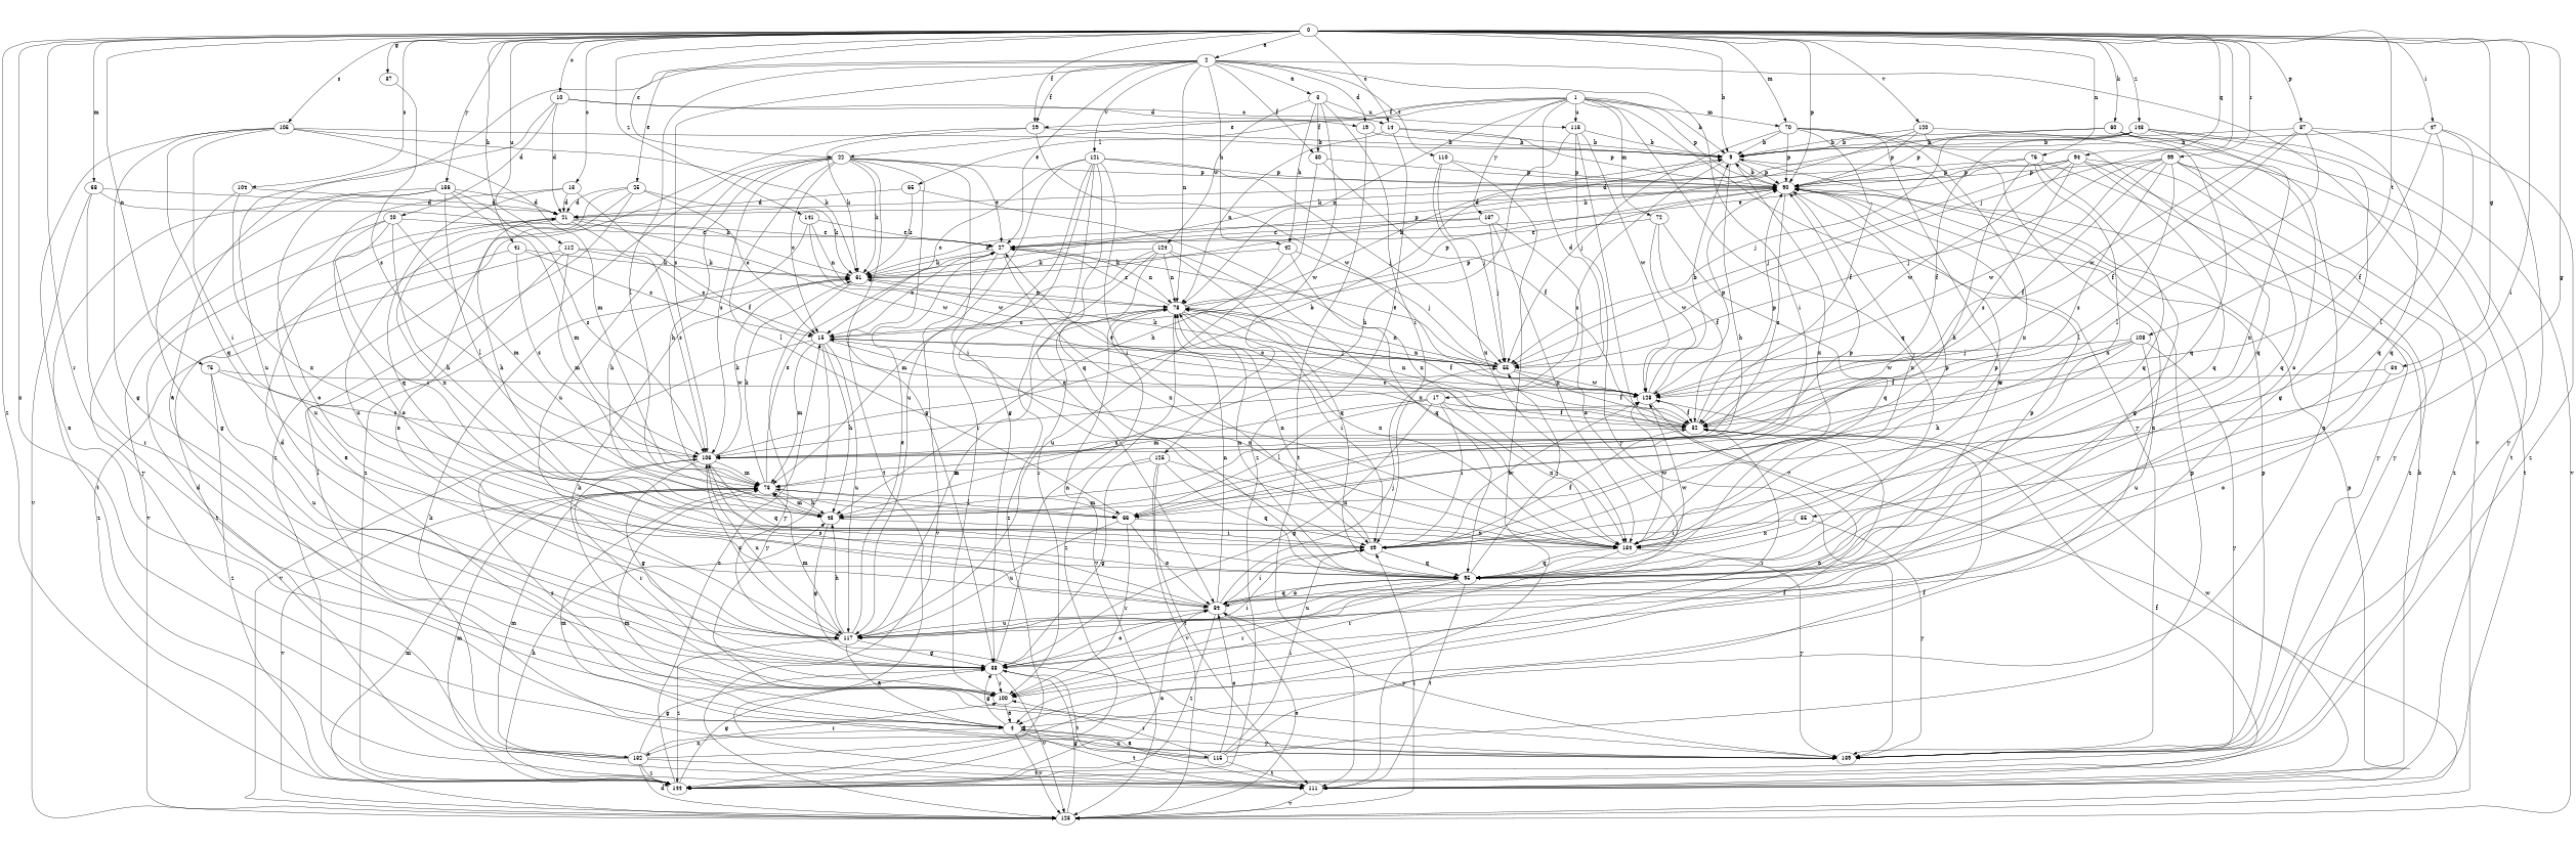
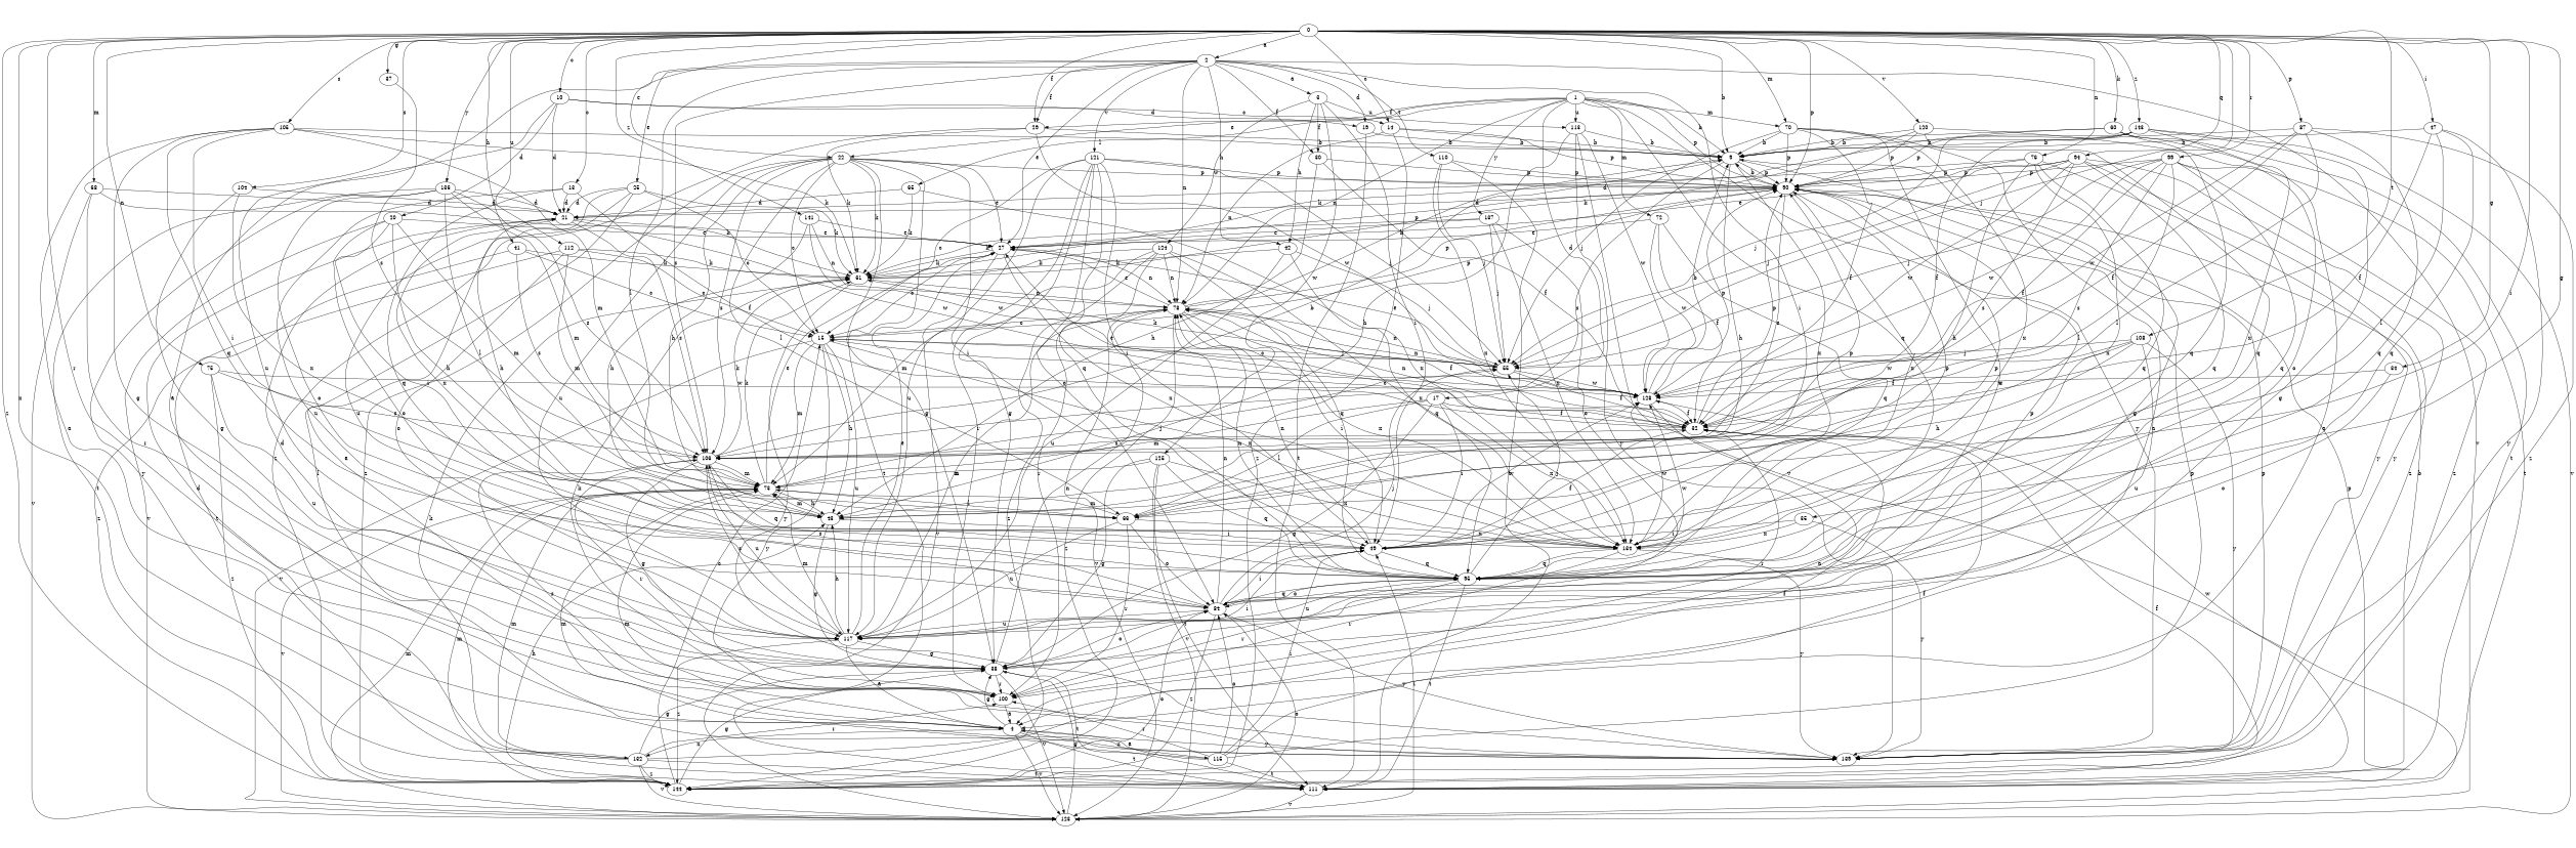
  strict digraph {
    0
    2
    9
    10
    13
    14
    22
    29
    34
    35
    37
    41
    47
    49
    55
    60
    68
    70
    75
    76
    87
    90
    94
    99
    100
    104
    105
    108
    112
    120
    132
    136
    141
    143
    144
    78
    3
    4
    19
    25
    27
    30
    42
    66
    106
    110
    121
    123
    38
    43
    134
    20
    21
    117
    95
    32
    111
    15
    61
    128
    84
    139
    73
    1
    17
    65
    72
    113
    137
    124
    125
    115
    0 -> 2 [label=a]
    0 -> 9 [label=b]
    0 -> 10 [label=c]
    0 -> 13 [label=c]
    0 -> 14 [label=c]
    0 -> 22 [label=e]
    0 -> 29 [label=f]
    0 -> 34 [label=g]
    0 -> 35 [label=g]
    0 -> 37 [label=g]
    0 -> 41 [label=h]
    0 -> 47 [label=i]
    0 -> 49 [label=i]
    0 -> 55 [label=j]
    0 -> 60 [label=k]
    0 -> 68 [label=m]
    0 -> 70 [label=m]
    0 -> 75 [label=n]
    0 -> 76 [label=n]
    0 -> 87 [label=p]
    0 -> 90 [label=p]
    0 -> 94 [label=q]
    0 -> 99 [label=r]
    0 -> 100 [label=r]
    0 -> 104 [label=s]
    0 -> 105 [label=s]
    0 -> 108 [label=t]
    0 -> 112 [label=u]
    0 -> 120 [label=v]
    0 -> 132 [label=x]
    0 -> 136 [label=y]
    0 -> 141 [label=z]
    0 -> 143 [label=z]
    0 -> 144 [label=z]
    2 -> 29 [label=f]
    2 -> 49 [label=i]
    2 -> 78 [label=n]
    2 -> 3 [label=a]
    2 -> 4 [label=a]
    2 -> 19 [label=d]
    2 -> 25 [label=e]
    2 -> 27 [label=e]
    2 -> 30 [label=f]
    2 -> 42 [label=h]
    2 -> 66 [label=l]
    2 -> 106 [label=s]
    2 -> 110 [label=t]
    2 -> 121 [label=v]
    2 -> 123 [label=v]
    9 -> 90 [label=p]
    9 -> 106 [label=s]
    9 -> 38 [label=g]
    9 -> 43 [label=h]
    9 -> 134 [label=x]
    10 -> 14 [label=c]
    10 -> 19 [label=d]
    10 -> 20 [label=d]
    10 -> 21 [label=d]
    10 -> 117 [label=u]
    13 -> 21 [label=d]
    13 -> 117 [label=u]
    13 -> 95 [label=q]
    13 -> 32 [label=f]
    14 -> 9 [label=b]
    14 -> 90 [label=p]
    14 -> 144 [label=z]
    14 -> 78 [label=n]
    22 -> 49 [label=i]
    22 -> 90 [label=p]
    22 -> 144 [label=z]
    22 -> 27 [label=e]
    22 -> 66 [label=l]
    22 -> 106 [label=s]
    22 -> 38 [label=g]
    22 -> 43 [label=h]
    22 -> 117 [label=u]
    22 -> 111 [label=t]
    22 -> 15 [label=c]
    22 -> 61 [label=k]
    29 -> 9 [label=b]
    29 -> 144 [label=z]
    29 -> 61 [label=k]
    29 -> 128 [label=w]
    34 -> 128 [label=w]
    34 -> 84 [label=o]
    35 -> 49 [label=i]
    35 -> 134 [label=x]
    35 -> 139 [label=y]
    37 -> 106 [label=s]
    41 -> 106 [label=s]
    41 -> 111 [label=t]
    41 -> 15 [label=c]
    41 -> 61 [label=k]
    47 -> 9 [label=b]
    47 -> 66 [label=l]
    47 -> 95 [label=q]
    47 -> 32 [label=f]
    47 -> 139 [label=y]
    49 -> 90 [label=p]
    49 -> 78 [label=n]
    49 -> 95 [label=q]
    49 -> 32 [label=f]
    49 -> 128 [label=w]
    55 -> 78 [label=n]
    55 -> 27 [label=e]
    55 -> 32 [label=f]
    55 -> 15 [label=c]
    55 -> 61 [label=k]
    55 -> 128 [label=w]
    60 -> 9 [label=b]
    60 -> 4 [label=a]
    60 -> 95 [label=q]
    60 -> 111 [label=t]
    60 -> 61 [label=k]
    68 -> 100 [label=r]
    68 -> 123 [label=v]
    68 -> 21 [label=d]
    68 -> 61 [label=k]
    70 -> 9 [label=b]
    70 -> 55 [label=j]
    70 -> 90 [label=p]
    70 -> 4 [label=a]
    70 -> 134 [label=x]
    70 -> 117 [label=u]
    70 -> 32 [label=f]
    75 -> 144 [label=z]
    75 -> 106 [label=s]
    75 -> 117 [label=u]
    75 -> 128 [label=w]
    76 -> 90 [label=p]
    76 -> 43 [label=h]
    76 -> 134 [label=x]
    76 -> 21 [label=d]
    76 -> 95 [label=q]
    76 -> 139 [label=y]
    87 -> 9 [label=b]
    87 -> 144 [label=z]
    87 -> 66 [label=l]
    87 -> 95 [label=q]
    87 -> 32 [label=f]
    87 -> 128 [label=w]
    90 -> 9 [label=b]
    90 -> 106 [label=s]
    90 -> 134 [label=x]
    90 -> 21 [label=d]
    94 -> 55 [label=j]
    94 -> 90 [label=p]
    94 -> 144 [label=z]
    94 -> 27 [label=e]
    94 -> 106 [label=s]
    94 -> 95 [label=q]
    94 -> 128 [label=w]
    94 -> 139 [label=y]
    99 -> 55 [label=j]
    99 -> 90 [label=p]
    99 -> 144 [label=z]
    99 -> 66 [label=l]
    99 -> 106 [label=s]
    99 -> 95 [label=q]
    99 -> 32 [label=f]
    99 -> 111 [label=t]
    99 -> 128 [label=w]
    100 -> 4 [label=a]
    100 -> 61 [label=k]
    104 -> 38 [label=g]
    104 -> 134 [label=x]
    104 -> 21 [label=d]
    105 -> 9 [label=b]
    105 -> 49 [label=i]
    105 -> 4 [label=a]
    105 -> 38 [label=g]
    105 -> 95 [label=q]
    105 -> 61 [label=k]
    105 -> 73 [label=m]
    108 -> 55 [label=j]
    108 -> 43 [label=h]
    108 -> 117 [label=u]
    108 -> 32 [label=f]
    108 -> 128 [label=w]
    108 -> 139 [label=y]
    112 -> 144 [label=z]
    112 -> 15 [label=c]
    112 -> 61 [label=k]
    112 -> 84 [label=o]
    112 -> 73 [label=m]
    120 -> 9 [label=b]
    120 -> 90 [label=p]
    120 -> 95 [label=q]
    120 -> 61 [label=k]
    120 -> 84 [label=o]
    132 -> 100 [label=r]
    132 -> 144 [label=z]
-   132 -> 123 [label=d]
+   132 -> 123 [label=v]
    132 -> 38 [label=g]
    132 -> 21 [label=d]
    132 -> 32 [label=f]
    132 -> 111 [label=t]
    132 -> 61 [label=k]
    132 -> 73 [label=m]
    136 -> 66 [label=l]
    136 -> 106 [label=s]
    136 -> 21 [label=d]
    136 -> 111 [label=t]
    136 -> 84 [label=o]
    136 -> 139 [label=y]
    136 -> 73 [label=m]
    141 -> 78 [label=n]
    141 -> 27 [label=e]
    141 -> 43 [label=h]
    141 -> 128 [label=w]
    143 -> 9 [label=b]
    143 -> 55 [label=j]
    143 -> 90 [label=p]
    143 -> 123 [label=v]
    143 -> 38 [label=g]
    143 -> 134 [label=x]
    143 -> 32 [label=f]
    144 -> 38 [label=g]
    144 -> 43 [label=h]
    144 -> 15 [label=c]
    144 -> 84 [label=o]
    144 -> 73 [label=m]
    78 -> 9 [label=b]
    78 -> 49 [label=i]
    78 -> 90 [label=p]
    78 -> 144 [label=z]
    78 -> 27 [label=e]
    78 -> 123 [label=v]
    78 -> 134 [label=x]
    78 -> 32 [label=f]
    78 -> 15 [label=c]
    3 -> 49 [label=i]
    3 -> 30 [label=f]
    3 -> 42 [label=h]
    3 -> 113 [label=u]
    3 -> 124 [label=w]
    3 -> 125 [label=w]
    4 -> 132 [label=x]
    4 -> 106 [label=s]
    4 -> 123 [label=v]
    4 -> 38 [label=g]
    4 -> 111 [label=t]
    4 -> 139 [label=y]
    4 -> 115 [label=u]
    19 -> 9 [label=b]
    19 -> 111 [label=t]
    25 -> 4 [label=a]
    25 -> 21 [label=d]
    25 -> 117 [label=u]
    25 -> 15 [label=c]
    25 -> 61 [label=k]
    25 -> 139 [label=l]
    27 -> 90 [label=p]
    27 -> 78 [label=n]
    27 -> 123 [label=v]
    27 -> 134 [label=x]
    27 -> 15 [label=c]
    27 -> 61 [label=k]
    30 -> 90 [label=p]
    30 -> 43 [label=h]
    30 -> 32 [label=f]
    42 -> 55 [label=j]
    42 -> 117 [label=u]
    42 -> 95 [label=q]
    42 -> 61 [label=k]
    66 -> 90 [label=p]
    66 -> 100 [label=r]
    66 -> 134 [label=x]
    66 -> 117 [label=u]
    66 -> 84 [label=o]
    66 -> 73 [label=m]
    106 -> 9 [label=b]
    106 -> 100 [label=r]
    106 -> 38 [label=g]
    106 -> 117 [label=u]
    106 -> 95 [label=q]
    106 -> 61 [label=k]
    106 -> 73 [label=m]
    110 -> 55 [label=j]
    110 -> 90 [label=p]
    110 -> 134 [label=x]
    110 -> 111 [label=t]
    121 -> 49 [label=i]
    121 -> 55 [label=j]
    121 -> 90 [label=p]
    121 -> 100 [label=r]
    121 -> 38 [label=g]
    121 -> 117 [label=u]
    121 -> 95 [label=q]
    121 -> 15 [label=c]
    121 -> 84 [label=o]
    123 -> 49 [label=i]
    123 -> 38 [label=g]
    123 -> 84 [label=o]
    123 -> 73 [label=m]
    38 -> 49 [label=i]
    38 -> 100 [label=r]
    38 -> 78 [label=n]
    38 -> 123 [label=v]
    38 -> 21 [label=d]
    38 -> 111 [label=t]
    38 -> 84 [label=o]
    43 -> 49 [label=i]
    43 -> 38 [label=g]
    43 -> 73 [label=m]
    134 -> 90 [label=p]
    134 -> 100 [label=r]
    134 -> 95 [label=q]
    134 -> 128 [label=w]
    134 -> 139 [label=y]
    20 -> 49 [label=i]
    20 -> 27 [label=e]
    20 -> 123 [label=v]
    20 -> 43 [label=h]
    20 -> 84 [label=o]
    20 -> 73 [label=m]
    21 -> 27 [label=e]
    21 -> 106 [label=s]
    21 -> 43 [label=h]
    21 -> 134 [label=x]
    21 -> 128 [label=w]
    117 -> 90 [label=p]
    117 -> 144 [label=z]
    117 -> 78 [label=n]
    117 -> 4 [label=a]
    117 -> 27 [label=e]
    117 -> 106 [label=s]
    117 -> 38 [label=g]
    117 -> 43 [label=h]
    117 -> 73 [label=m]
    95 -> 55 [label=j]
    95 -> 100 [label=r]
    95 -> 78 [label=n]
    95 -> 117 [label=u]
    95 -> 111 [label=t]
    95 -> 128 [label=w]
    95 -> 84 [label=o]
    32 -> 90 [label=p]
    32 -> 100 [label=r]
    32 -> 78 [label=n]
    32 -> 27 [label=e]
    32 -> 106 [label=s]
    32 -> 15 [label=c]
    111 -> 9 [label=b]
    111 -> 90 [label=p]
    111 -> 123 [label=v]
    111 -> 32 [label=f]
    111 -> 128 [label=w]
    15 -> 55 [label=j]
    15 -> 90 [label=p]
    15 -> 123 [label=v]
    15 -> 43 [label=h]
    15 -> 134 [label=x]
    15 -> 117 [label=u]
    15 -> 139 [label=y]
    15 -> 73 [label=m]
    61 -> 78 [label=n]
    61 -> 139 [label=y]
    128 -> 9 [label=b]
    128 -> 90 [label=p]
    128 -> 78 [label=n]
    128 -> 4 [label=a]
    128 -> 32 [label=f]
    84 -> 49 [label=i]
    84 -> 55 [label=j]
    84 -> 144 [label=z]
    84 -> 78 [label=n]
    84 -> 106 [label=s]
    84 -> 117 [label=u]
    84 -> 95 [label=q]
    84 -> 139 [label=y]
    139 -> 90 [label=p]
    139 -> 73 [label=m]
+   73 -> 55 [label=j]
    73 -> 27 [label=e]
    73 -> 66 [label=l]
    73 -> 123 [label=v]
    73 -> 43 [label=h]
    73 -> 61 [label=k]
    1 -> 9 [label=b]
    1 -> 22 [label=e]
    1 -> 29 [label=f]
    1 -> 70 [label=m]
    1 -> 90 [label=p]
    1 -> 78 [label=n]
    1 -> 95 [label=q]
    1 -> 139 [label=y]
    1 -> 17 [label=d]
    1 -> 65 [label=l]
    1 -> 72 [label=m]
    1 -> 113 [label=u]
    1 -> 137 [label=y]
    17 -> 49 [label=i]
    17 -> 66 [label=l]
    17 -> 38 [label=g]
    17 -> 134 [label=x]
    17 -> 32 [label=f]
    17 -> 73 [label=m]
    65 -> 134 [label=x]
    65 -> 21 [label=d]
    65 -> 61 [label=k]
    72 -> 27 [label=e]
    72 -> 95 [label=q]
    72 -> 32 [label=f]
    72 -> 128 [label=w]
    113 -> 9 [label=b]
    113 -> 123 [label=v]
    113 -> 43 [label=h]
    113 -> 128 [label=w]
    113 -> 139 [label=y]
    137 -> 55 [label=j]
    137 -> 27 [label=e]
    137 -> 134 [label=x]
    137 -> 61 [label=k]
    137 -> 84 [label=o]
    124 -> 100 [label=r]
    124 -> 144 [label=z]
    124 -> 78 [label=n]
    124 -> 134 [label=x]
    124 -> 95 [label=q]
    124 -> 61 [label=k]
    124 -> 73 [label=m]
    125 -> 123 [label=v]
    125 -> 38 [label=g]
    125 -> 134 [label=x]
    125 -> 95 [label=q]
    125 -> 111 [label=t]
    125 -> 73 [label=m]
    115 -> 49 [label=i]
    115 -> 90 [label=p]
    115 -> 100 [label=r]
    115 -> 4 [label=a]
    115 -> 32 [label=f]
    115 -> 111 [label=t]
    115 -> 84 [label=o]
    115 -> 73 [label=m]
  }
